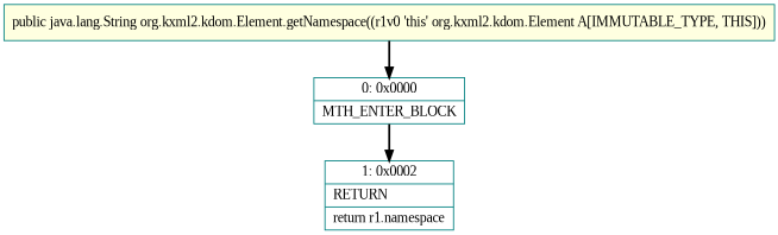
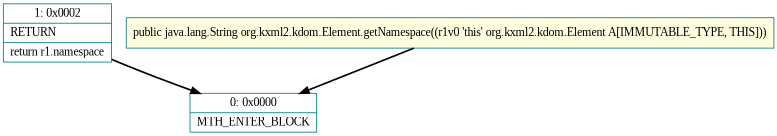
  digraph {
    fontname="Liberation Serif"
    node [shape=record style=filled fillcolor=white color=teal fontname="Liberation Serif"]
    edge [style=bold fontname="Liberation Serif"]
    n1 [label="{0\:\ 0x0000|MTH_ENTER_BLOCK\l}"]
    n2 [label="{1\:\ 0x0002|RETURN\l|return r1.namespace\l}"]
    n3 [label="{public java.lang.String org.kxml2.kdom.Element.getNamespace((r1v0 'this' org.kxml2.kdom.Element A[IMMUTABLE_TYPE, THIS])) }" fillcolor=lightyellow]
-   n1 -> n2
+   n2 -> n1
    n3 -> n1
  }
